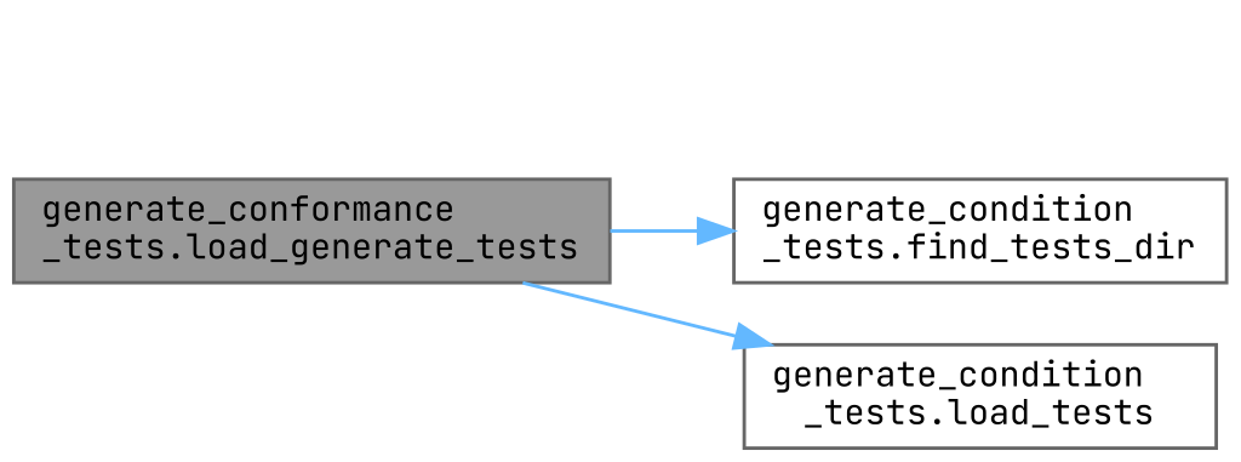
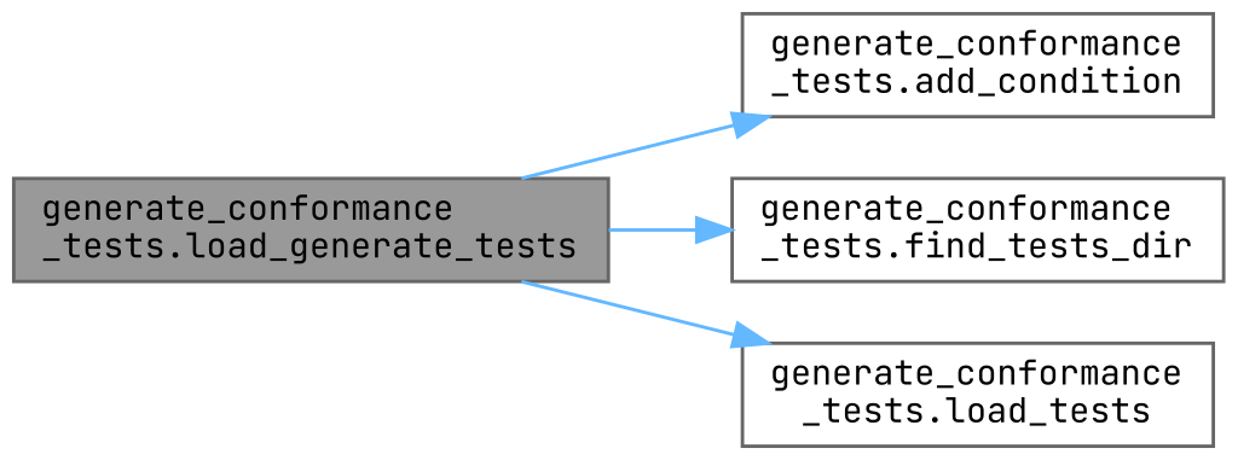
  digraph {
    fontname="JetBrains Mono"
    rankdir=LR
    node [color=grey40 fillcolor=white fontname="JetBrains Mono" fontsize=10 shape=box style=filled]
    edge [color=steelblue1 fontname="JetBrains Mono" fontsize=10 labelfontname=Helvetica labelfontsize=10 style=solid]
    n1 [color=gray40 fillcolor=grey60 fontcolor=black height=0.2 label="generate_conformance\l_tests.load_generate_tests" width=0.4]
-   n3 [height=0.2 label="generate_condition\l_tests.find_tests_dir" width=0.4]
-   n4 [height=0.2 label="generate_condition\l_tests.load_tests" width=0.4]
+   n2 [height=0.2 label="generate_conformance\l_tests.add_condition" width=0.4]
+   n3 [height=0.2 label="generate_conformance\l_tests.find_tests_dir" width=0.4]
+   n4 [height=0.2 label="generate_conformance\l_tests.load_tests" width=0.4]
+   n1 -> n2
    n1 -> n3
    n1 -> n4
  }
